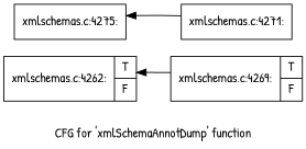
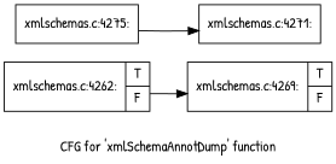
  digraph {
    fontname="Patrick Hand"
    label="CFG for 'xmlSchemaAnnotDump' function"
    rankdir=LR
    node [fontname="Patrick Hand" shape=record]
    edge [fontname="Patrick Hand"]
    n1 [label="{xmlschemas.c:4262:|{<s0>T|<s1>F}}"]
    n2 [label="{xmlschemas.c:4269:|{<s0>T|<s1>F}}"]
    n3 [label="{xmlschemas.c:4275:}"]
    n4 [label="{xmlschemas.c:4271:}"]
-   n2 -> n1
-   n4 -> n3
+   n1 -> n2
+   n3 -> n4
  }
